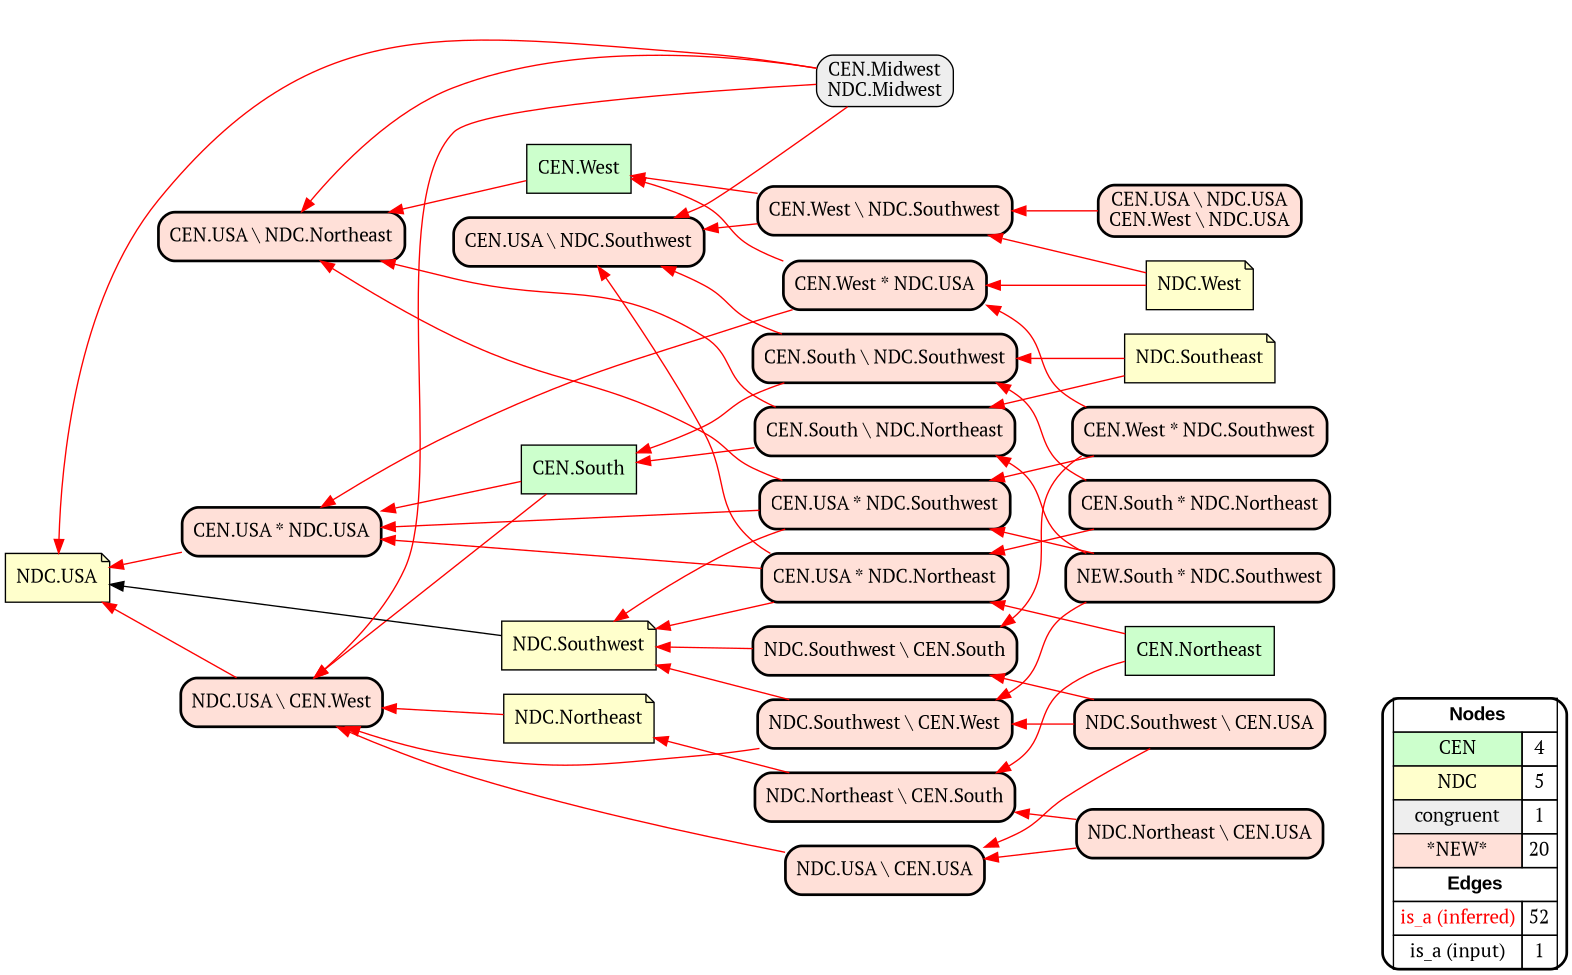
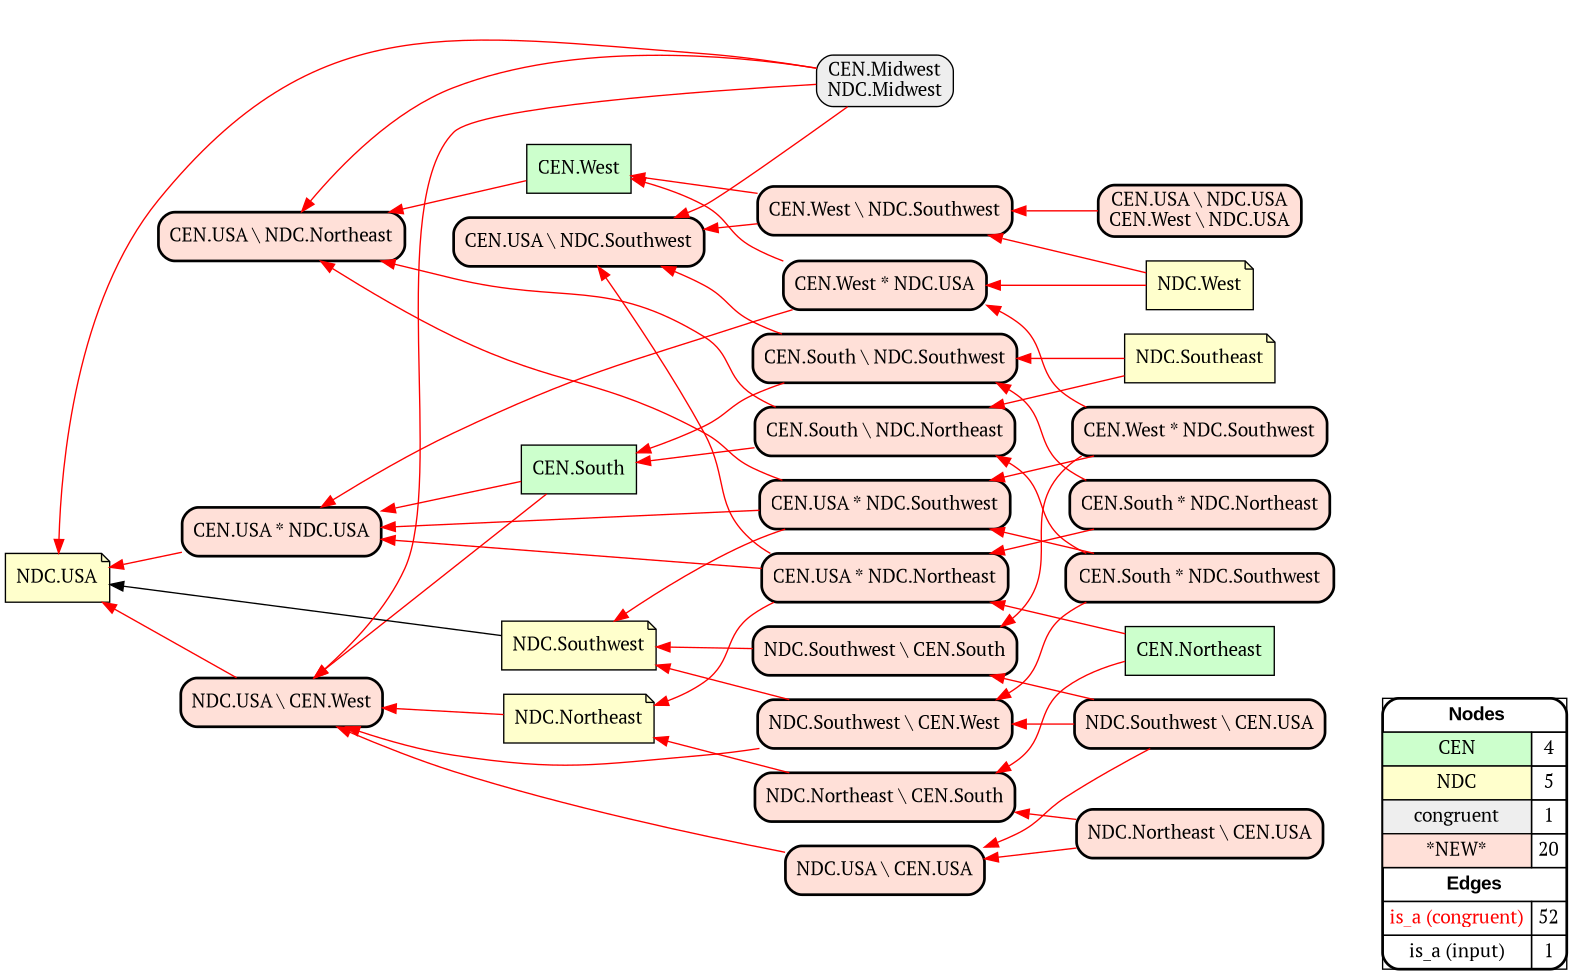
  digraph {
    fontname="PT Serif"
    rankdir=RL
    node [fillcolor="#FFE0D8" fontname="PT Serif" shape=box style="filled,rounded,bold"]
    edge [arrowhead=normal color="#FF0000" constraint=true fontname="PT Serif" penwidth=1 style=solid]
-   n1 [fillcolor=white label=<   <TABLE BORDER="0" CELLBORDER="1" CELLSPACING="0" CELLPADDING="4">  <TR> <TD COLSPAN="2"><font face="Arial Black"> Nodes</font></TD> </TR>  <TR>   <TD bgcolor="#CCFFCC" fontname="helvetica">CEN</TD>   <TD>4</TD>   </TR>  <TR>   <TD bgcolor="#FFFFCC" fontname="helvetica">NDC</TD>   <TD>5</TD>   </TR>  <TR>   <TD bgcolor="#EEEEEE" fontname="helvetica">congruent</TD>   <TD>1</TD>   </TR>  <TR>   <TD bgcolor="#FFE0D8" fontname="helvetica">*NEW*</TD>   <TD>20</TD>   </TR>  <TR> <TD COLSPAN="2"><font face = "Arial Black"> Edges </font></TD> </TR>  <TR>   <TD><font color ="#FF0000">is_a (inferred)</font></TD><TD>52</TD> </TR> <TR>   <TD><font color ="#000000">is_a (input)</font></TD><TD>1</TD> </TR> </TABLE>   > margin=0]
+   n1 [fillcolor=white label=<   <TABLE BORDER="0" CELLBORDER="1" CELLSPACING="0" CELLPADDING="4">  <TR> <TD COLSPAN="2"><font face="Arial Black"> Nodes</font></TD> </TR>  <TR>   <TD bgcolor="#CCFFCC" fontname="helvetica">CEN</TD>   <TD>4</TD>   </TR>  <TR>   <TD bgcolor="#FFFFCC" fontname="helvetica">NDC</TD>   <TD>5</TD>   </TR>  <TR>   <TD bgcolor="#EEEEEE" fontname="helvetica">congruent</TD>   <TD>1</TD>   </TR>  <TR>   <TD bgcolor="#FFE0D8" fontname="helvetica">*NEW*</TD>   <TD>20</TD>   </TR>  <TR> <TD COLSPAN="2"><font face = "Arial Black"> Edges </font></TD> </TR>  <TR>   <TD><font color ="#FF0000">is_a (congruent)</font></TD><TD>52</TD> </TR> <TR>   <TD><font color ="#000000">is_a (input)</font></TD><TD>1</TD> </TR> </TABLE>   > margin=0]
    "CEN.West" [fillcolor="#CCFFCC" style=filled]
    "CEN.USA \\ NDC.Northeast"
    "CEN.Northeast" [fillcolor="#CCFFCC" style=filled]
    "NDC.Northeast \\ CEN.South"
    "CEN.USA * NDC.Northeast"
    "NDC.Northeast" [fillcolor="#FFFFCC" shape=note style=filled]
    "CEN.USA * NDC.USA"
    "CEN.USA \\ NDC.Southwest"
    "CEN.South" [fillcolor="#CCFFCC" style=filled]
    "NDC.USA \\ CEN.West"
    "NDC.USA" [fillcolor="#FFFFCC" shape=note style=filled]
    "NDC.Southwest" [fillcolor="#FFFFCC" shape=note style=filled]
    "NDC.Southeast" [fillcolor="#FFFFCC" shape=note style=filled]
    "CEN.South \\ NDC.Northeast"
    "CEN.South \\ NDC.Southwest"
    "NDC.West" [fillcolor="#FFFFCC" shape=note style=filled]
    "CEN.West * NDC.USA"
    "CEN.West \\ NDC.Southwest"
    "CEN.Midwest\nNDC.Midwest" [fillcolor="#EEEEEE" style="filled,rounded"]
    "CEN.West * NDC.Southwest"
    "NDC.Southwest \\ CEN.South"
    "CEN.USA * NDC.Southwest"
    "NDC.Southwest \\ CEN.West"
    "NDC.Southwest \\ CEN.USA"
    "NDC.USA \\ CEN.USA"
-   "CEN.South * NDC.Southwest" [label="NEW.South * NDC.Southwest"]
+   "CEN.South * NDC.Southwest"
    "CEN.South * NDC.Northeast"
    "CEN.USA \\ NDC.USA\nCEN.West \\ NDC.USA"
    "NDC.Northeast \\ CEN.USA"
    subgraph sub_1 {
      rank=source
      n1
    }
    "CEN.West" -> "CEN.USA \\ NDC.Northeast"
    "CEN.Northeast" -> "NDC.Northeast \\ CEN.South"
    "CEN.Northeast" -> "CEN.USA * NDC.Northeast"
    "NDC.Northeast \\ CEN.South" -> "NDC.Northeast"
-   "CEN.USA * NDC.Northeast" -> "NDC.Southwest"
+   "CEN.USA * NDC.Northeast" -> "NDC.Northeast"
    "CEN.USA * NDC.Northeast" -> "CEN.USA * NDC.USA"
    "CEN.USA * NDC.Northeast" -> "CEN.USA \\ NDC.Southwest"
    "NDC.Northeast" -> "NDC.USA \\ CEN.West"
    "CEN.USA * NDC.USA" -> "NDC.USA"
    "CEN.South" -> "CEN.USA * NDC.USA"
    "CEN.South" -> "NDC.USA \\ CEN.West"
    "NDC.USA \\ CEN.West" -> "NDC.USA"
    "NDC.Southwest" -> "NDC.USA" [color="#000000"]
    "NDC.Southeast" -> "CEN.South \\ NDC.Northeast"
    "NDC.Southeast" -> "CEN.South \\ NDC.Southwest"
    "CEN.South \\ NDC.Northeast" -> "CEN.USA \\ NDC.Northeast"
    "CEN.South \\ NDC.Northeast" -> "CEN.South"
    "CEN.South \\ NDC.Southwest" -> "CEN.USA \\ NDC.Southwest"
    "CEN.South \\ NDC.Southwest" -> "CEN.South"
    "NDC.West" -> "CEN.West * NDC.USA"
    "NDC.West" -> "CEN.West \\ NDC.Southwest"
    "CEN.West * NDC.USA" -> "CEN.West"
    "CEN.West * NDC.USA" -> "CEN.USA * NDC.USA"
    "CEN.West \\ NDC.Southwest" -> "CEN.West"
    "CEN.West \\ NDC.Southwest" -> "CEN.USA \\ NDC.Southwest"
    "CEN.Midwest\nNDC.Midwest" -> "CEN.USA \\ NDC.Northeast"
    "CEN.Midwest\nNDC.Midwest" -> "CEN.USA \\ NDC.Southwest"
    "CEN.Midwest\nNDC.Midwest" -> "NDC.USA \\ CEN.West"
    "CEN.Midwest\nNDC.Midwest" -> "NDC.USA"
    "CEN.West * NDC.Southwest" -> "CEN.West * NDC.USA"
    "CEN.West * NDC.Southwest" -> "NDC.Southwest \\ CEN.South"
    "CEN.West * NDC.Southwest" -> "CEN.USA * NDC.Southwest"
    "NDC.Southwest \\ CEN.South" -> "NDC.Southwest"
    "CEN.USA * NDC.Southwest" -> "CEN.USA \\ NDC.Northeast"
    "CEN.USA * NDC.Southwest" -> "CEN.USA * NDC.USA"
    "CEN.USA * NDC.Southwest" -> "NDC.Southwest"
    "NDC.Southwest \\ CEN.West" -> "NDC.USA \\ CEN.West"
    "NDC.Southwest \\ CEN.West" -> "NDC.Southwest"
    "NDC.Southwest \\ CEN.USA" -> "NDC.Southwest \\ CEN.South"
    "NDC.Southwest \\ CEN.USA" -> "NDC.Southwest \\ CEN.West"
    "NDC.Southwest \\ CEN.USA" -> "NDC.USA \\ CEN.USA"
    "NDC.USA \\ CEN.USA" -> "NDC.USA \\ CEN.West"
    "CEN.South * NDC.Southwest" -> "CEN.South \\ NDC.Northeast"
    "CEN.South * NDC.Southwest" -> "CEN.USA * NDC.Southwest"
    "CEN.South * NDC.Southwest" -> "NDC.Southwest \\ CEN.West"
    "CEN.South * NDC.Northeast" -> "CEN.USA * NDC.Northeast"
    "CEN.South * NDC.Northeast" -> "CEN.South \\ NDC.Southwest"
    "CEN.USA \\ NDC.USA\nCEN.West \\ NDC.USA" -> "CEN.West \\ NDC.Southwest"
    "NDC.Northeast \\ CEN.USA" -> "NDC.Northeast \\ CEN.South"
    "NDC.Northeast \\ CEN.USA" -> "NDC.USA \\ CEN.USA"
  }
